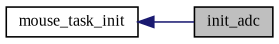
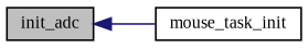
  digraph {
    rankdir=LR
    fontname="Liberation Serif"
    node [color=black fontname="Liberation Serif" fontsize=10 shape=record style=filled]
    n1 [fillcolor=grey75 fontcolor=black height=0.2 label=init_adc width=0.4]
    n2 [fillcolor=white height=0.2 label=mouse_task_init width=0.4]
-   n2 -> n1 [color=midnightblue dir=back fontname="Liberation Serif" fontsize=10 labelfontname="FreeSans.ttf" labelfontsize=10 style=solid]
+   n1 -> n2 [color=midnightblue dir=back fontname="Liberation Serif" fontsize=10 labelfontname="FreeSans.ttf" labelfontsize=10 style=solid]
  }
